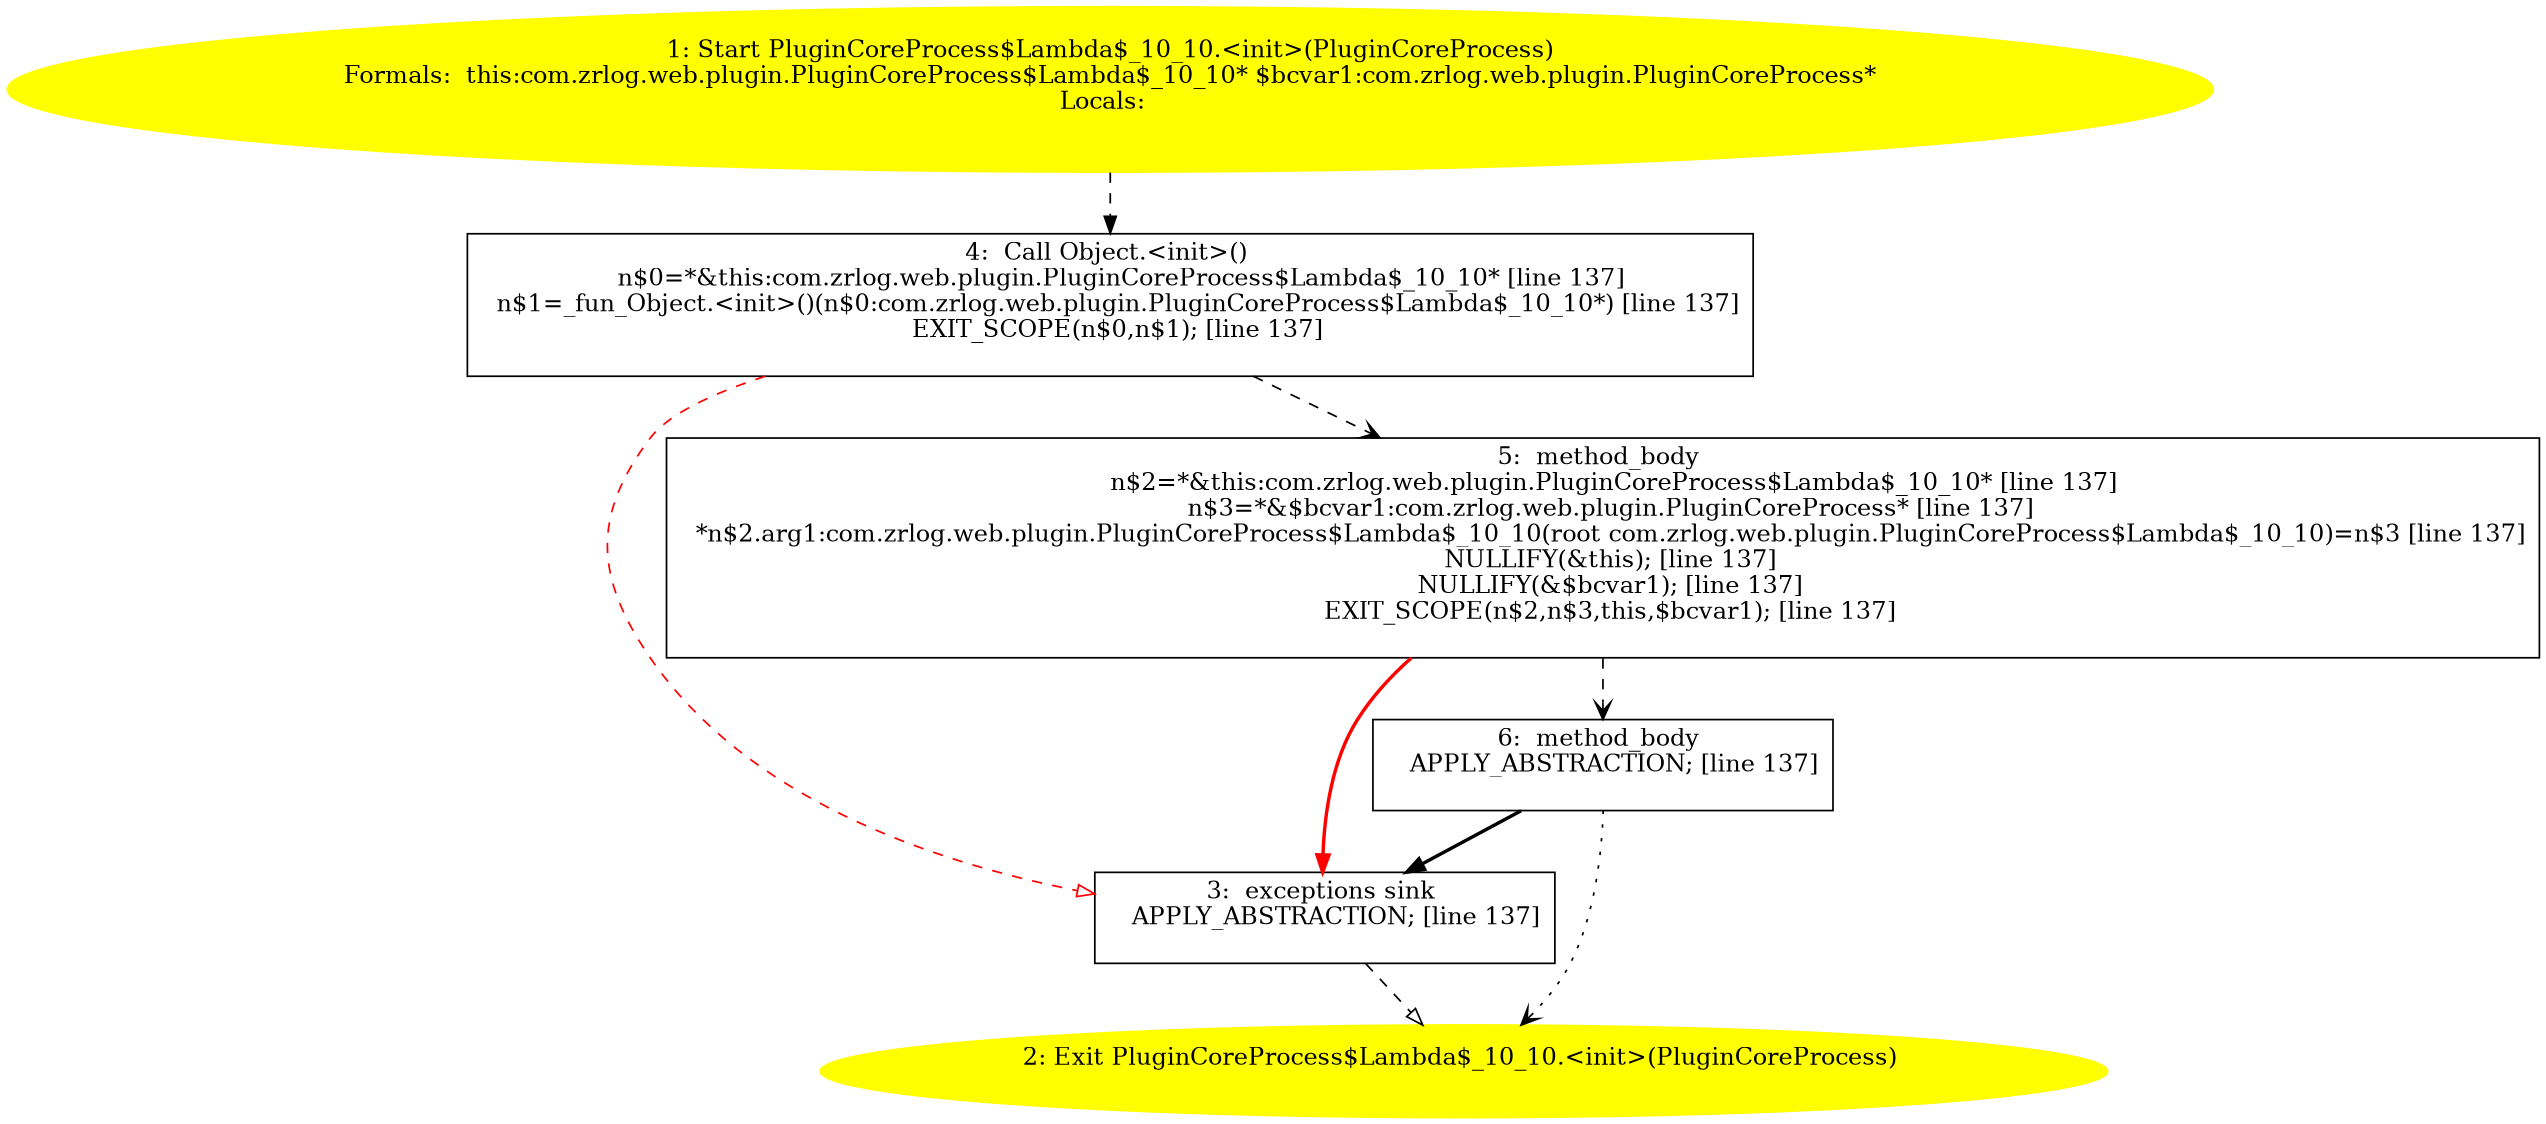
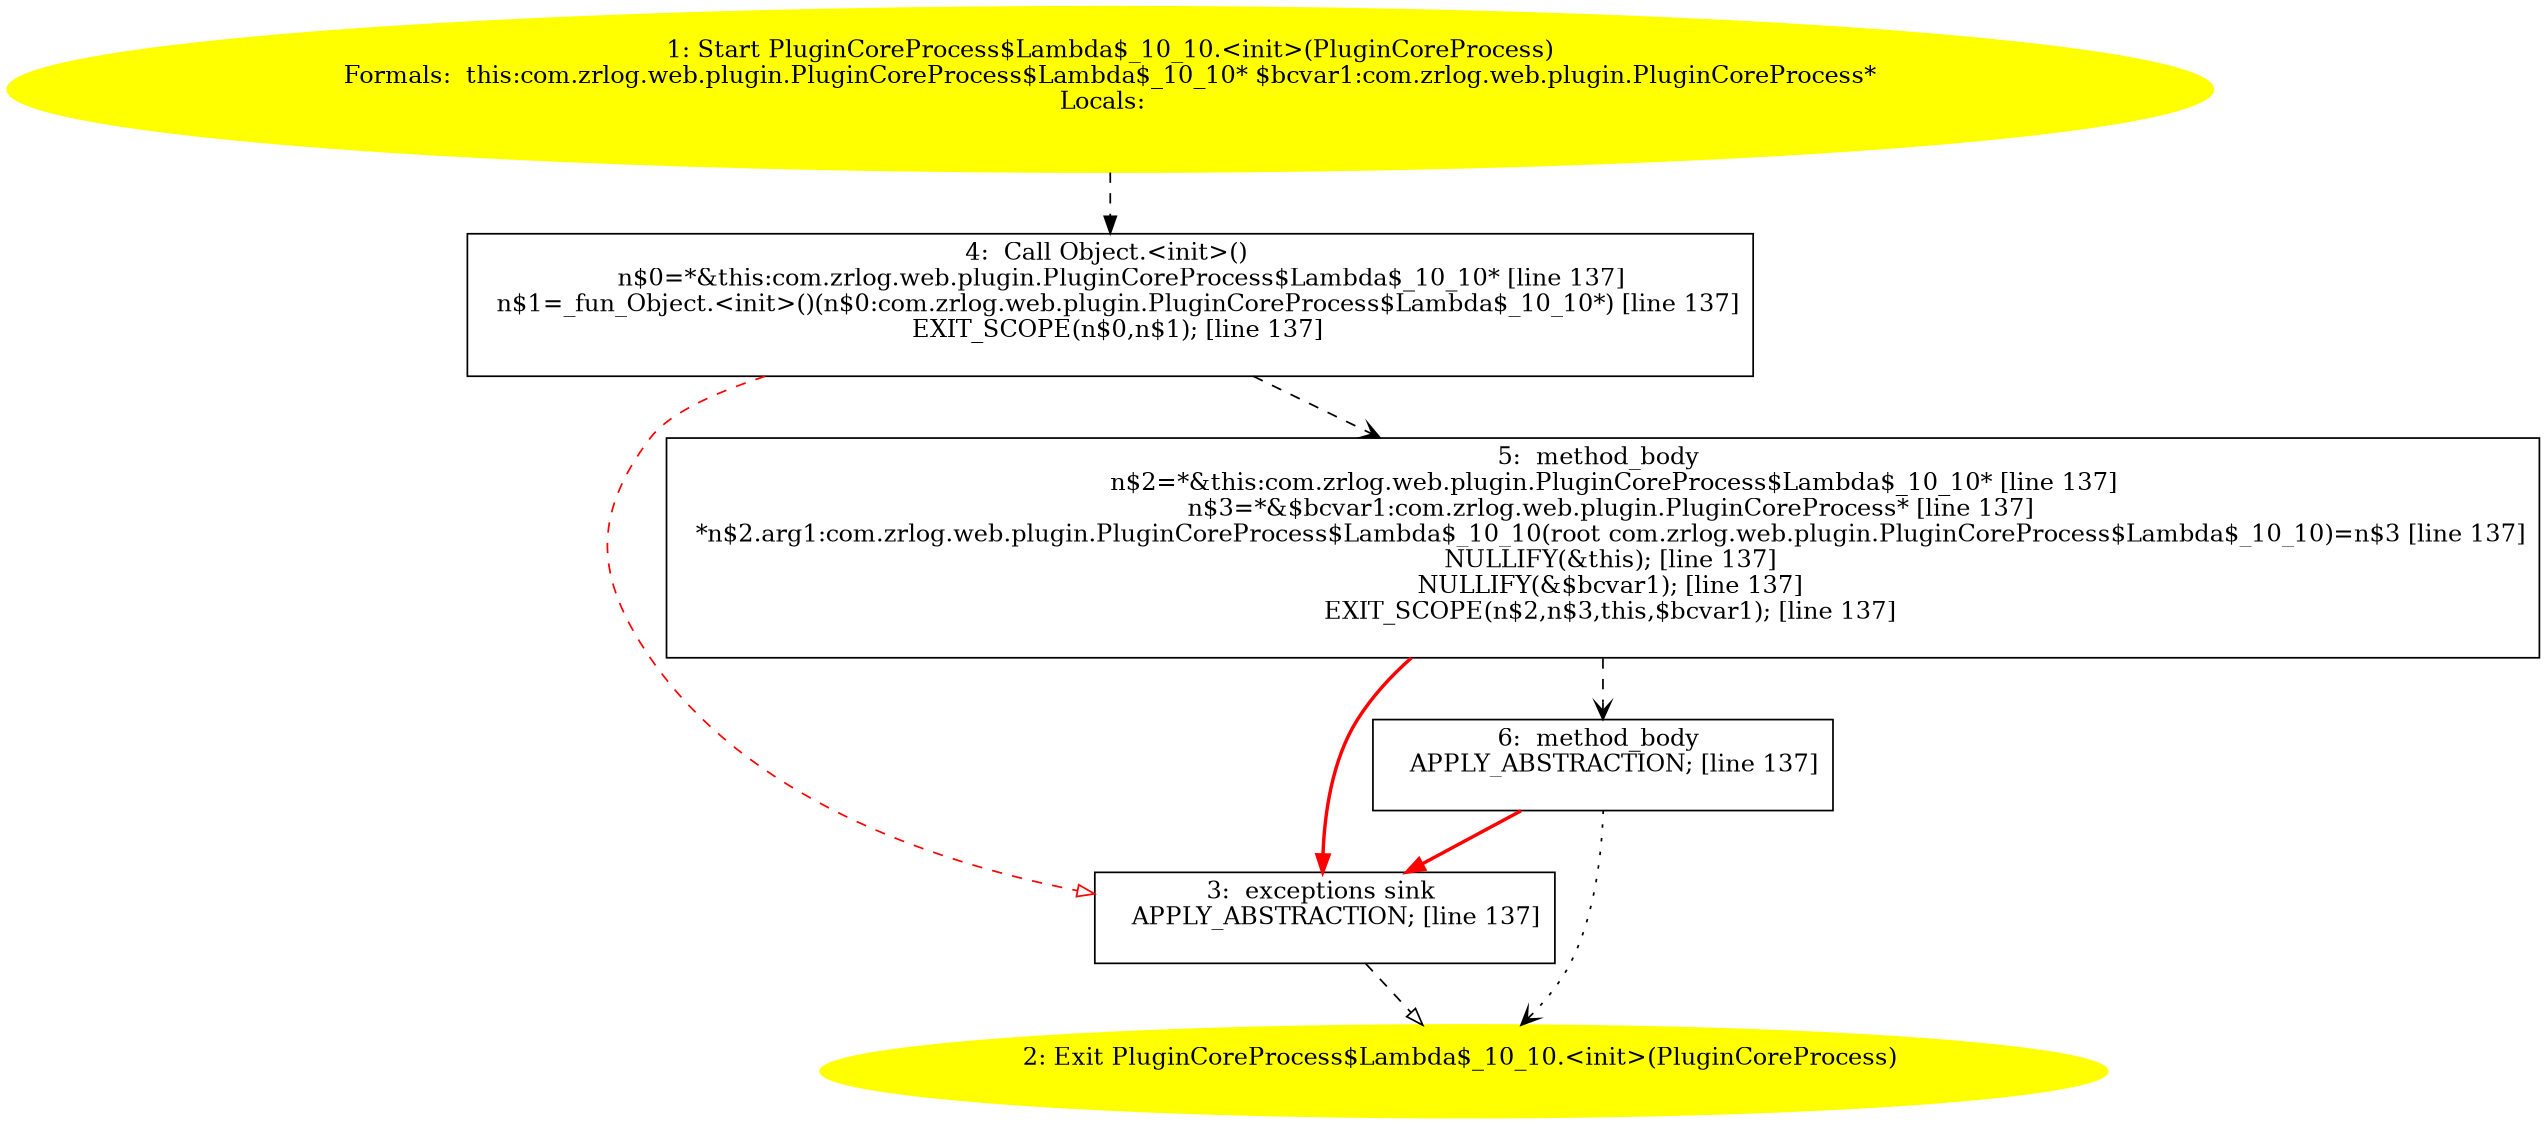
  digraph {
    node [shape=box]
    edge [style=dashed arrowhead=normal]
    n1 [color=yellow label="1: Start PluginCoreProcess$Lambda$_10_10.<init>(PluginCoreProcess)\nFormals:  this:com.zrlog.web.plugin.PluginCoreProcess$Lambda$_10_10* $bcvar1:com.zrlog.web.plugin.PluginCoreProcess*\nLocals:  \n  " style=filled shape=""]
    n2 [label="4:  Call Object.<init>() \n   n$0=*&this:com.zrlog.web.plugin.PluginCoreProcess$Lambda$_10_10* [line 137]\n  n$1=_fun_Object.<init>()(n$0:com.zrlog.web.plugin.PluginCoreProcess$Lambda$_10_10*) [line 137]\n  EXIT_SCOPE(n$0,n$1); [line 137]\n "]
    n3 [label="3:  exceptions sink \n   APPLY_ABSTRACTION; [line 137]\n "]
    n4 [label="5:  method_body \n   n$2=*&this:com.zrlog.web.plugin.PluginCoreProcess$Lambda$_10_10* [line 137]\n  n$3=*&$bcvar1:com.zrlog.web.plugin.PluginCoreProcess* [line 137]\n  *n$2.arg1:com.zrlog.web.plugin.PluginCoreProcess$Lambda$_10_10(root com.zrlog.web.plugin.PluginCoreProcess$Lambda$_10_10)=n$3 [line 137]\n  NULLIFY(&this); [line 137]\n  NULLIFY(&$bcvar1); [line 137]\n  EXIT_SCOPE(n$2,n$3,this,$bcvar1); [line 137]\n "]
    n5 [color=yellow label="2: Exit PluginCoreProcess$Lambda$_10_10.<init>(PluginCoreProcess) \n  " style=filled shape=""]
    n6 [label="6:  method_body \n   APPLY_ABSTRACTION; [line 137]\n "]
    n1 -> n2
    n2 -> n3 [color=red arrowhead=onormal]
    n2 -> n4 [arrowhead=vee]
    n3 -> n5 [arrowhead=onormal]
    n4 -> n3 [color=red style=bold]
    n4 -> n6 [arrowhead=vee]
-   n6 -> n3 [color=black style=bold]
+   n6 -> n3 [color=red style=bold]
    n6 -> n5 [style=dotted arrowhead=vee]
  }
